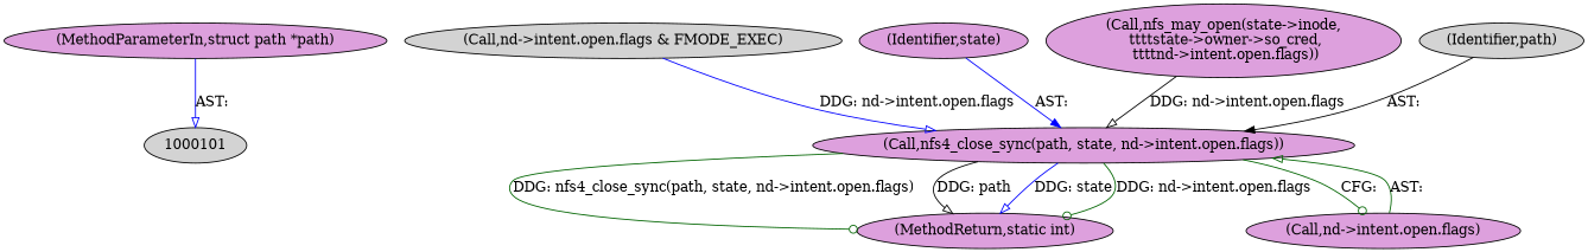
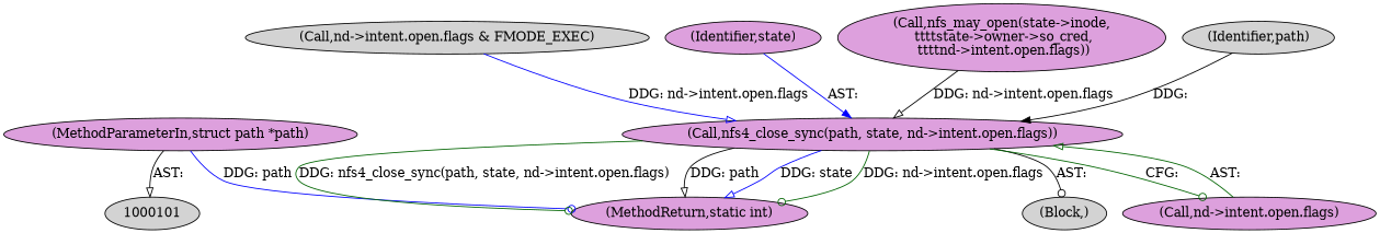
  digraph {
    node [fillcolor=plum style=filled]
    edge [arrowhead=onormal color=blue]
    n1 [label="(MethodParameterIn,struct path *path)"]
    n2 [label="(MethodReturn,static int)"]
    1000101 [fillcolor=lightgrey]
    n4 [label="(Call,nfs4_close_sync(path, state, nd->intent.open.flags))"]
+   n5 [fillcolor=lightgrey label="(Block,)"]
    n6 [label="(Call,nd->intent.open.flags)"]
    n7 [fillcolor=lightgrey label="(Call,nd->intent.open.flags & FMODE_EXEC)"]
    n8 [label="(Identifier,state)"]
    n9 [label="(Call,nfs_may_open(state->inode,\n \t\t\t\tstate->owner->so_cred,\n \t\t\t\tnd->intent.open.flags))"]
    n10 [fillcolor=lightgrey label="(Identifier,path)"]
-   n1 -> 1000101 [label="AST: "]
+   n1 -> n2 [arrowhead=odot label="DDG: path"]
+   n1 -> 1000101 [color=black label="AST: "]
    n4 -> n2 [arrowhead=odot color=darkgreen label="DDG: nfs4_close_sync(path, state, nd->intent.open.flags)"]
    n4 -> n2 [color=black label="DDG: path"]
    n4 -> n2 [label="DDG: state"]
    n4 -> n2 [arrowhead=odot color=darkgreen label="DDG: nd->intent.open.flags"]
+   n4 -> n5 [arrowhead=odot color=black label="AST: "]
    n4 -> n6 [arrowhead=odot color=darkgreen label="CFG: "]
    n6 -> n4 [color=darkgreen label="AST: "]
    n7 -> n4 [label="DDG: nd->intent.open.flags"]
    n8 -> n4 [arrowhead=normal label="AST: "]
    n9 -> n4 [color=black label="DDG: nd->intent.open.flags"]
-   n10 -> n4 [arrowhead=normal color=black label="AST: "]
+   n10 -> n4 [arrowhead=normal color=black label="DDG: "]
  }
